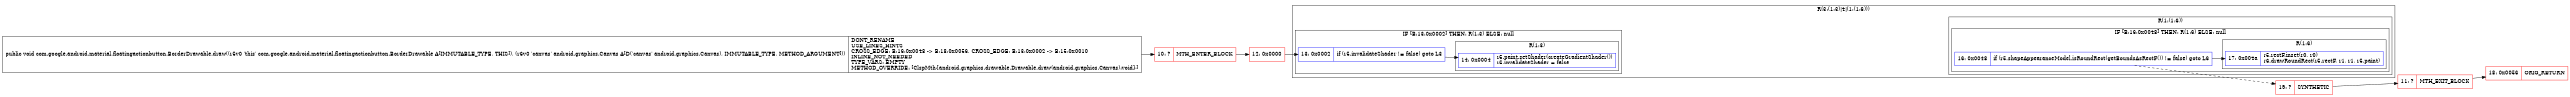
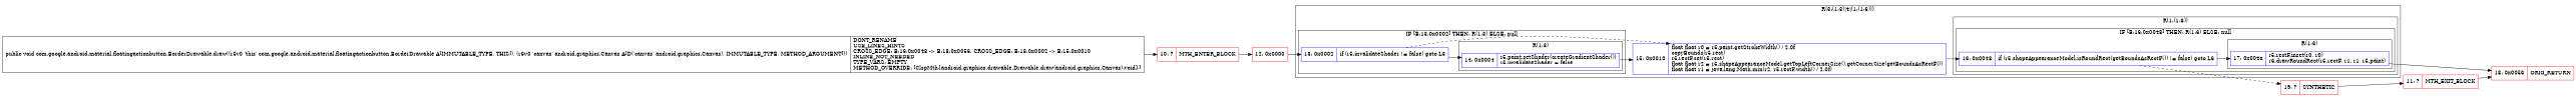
  digraph {
    rankdir=LR
    node [color=blue shape=record]
    n1 [label="{14\:\ 0x0004|r5.paint.setShader(createGradientShader())\lr5.invalidateShader = false\l}"]
    n2 [label="{13\:\ 0x0002|if (r5.invalidateShader != false) goto L3\l}"]
    n3 [label="{17\:\ 0x004a|r5.rectF.inset(r0, r0)\lr6.drawRoundRect(r5.rectF, r1, r1, r5.paint)\l}"]
    n4 [label="{16\:\ 0x0048|if (r5.shapeAppearanceModel.isRoundRect(getBoundsAsRectF()) != false) goto L6\l}"]
+   n5 [label="{15\:\ 0x0010|float float r0 = r5.paint.getStrokeWidth() \/ 2.0f\lcopyBounds(r5.rect)\lr5.rectF.set(r5.rect)\lfloat float r2 = r5.shapeAppearanceModel.getTopLeftCornerSize().getCornerSize(getBoundsAsRectF())\lfloat float r1 = java.lang.Math.min(r2, r5.rectF.width() \/ 2.0f)\l}"]
    n6 [color=red label="{18\:\ 0x0056|ORIG_RETURN\l}"]
    n7 [color=red label="{19\:\ ?|SYNTHETIC\l}"]
    n8 [color=red label="{11\:\ ?|MTH_EXIT_BLOCK\l}"]
    n9 [color=red label="{10\:\ ?|MTH_ENTER_BLOCK\l}"]
    n10 [color=red label="{12\:\ 0x0000}"]
    n11 [label="{public void com.google.android.material.floatingactionbutton.BorderDrawable.draw((r5v0 'this' com.google.android.material.floatingactionbutton.BorderDrawable A[IMMUTABLE_TYPE, THIS]), (r6v0 'canvas' android.graphics.Canvas A[D('canvas' android.graphics.Canvas), IMMUTABLE_TYPE, METHOD_ARGUMENT]))  | DONT_RENAME\lUSE_LINES_HINTS\lCROSS_EDGE: B:16:0x0048 \-\> B:18:0x0056, CROSS_EDGE: B:13:0x0002 \-\> B:15:0x0010\lINLINE_NOT_NEEDED\lTYPE_VARS: EMPTY\lMETHOD_OVERRIDE: [ClspMth\{android.graphics.drawable.Drawable.draw(android.graphics.Canvas):void\}]\l}" color=""]
    subgraph cluster_1 {
      label="R(3:(1:3)|4|(1:(1:6)))"
+     n5
      subgraph cluster_2 {
        label="IF [B:13:0x0002] THEN: R(1:3) ELSE: null"
        n2
        subgraph cluster_3 {
          label="R(1:3)"
          n1
        }
      }
      subgraph cluster_4 {
        label="R(1:(1:6))"
        subgraph cluster_5 {
          label="IF [B:16:0x0048] THEN: R(1:6) ELSE: null"
          n4
          subgraph cluster_6 {
            label="R(1:6)"
            n3
          }
        }
      }
    }
+   n1 -> n5
    n2 -> n1
+   n2 -> n5 [style=dashed]
+   n3 -> n6
    n4 -> n3
    n4 -> n7 [style=dashed]
+   n5 -> n4
    n7 -> n8
    n8 -> n6
    n9 -> n10
    n10 -> n2
    n11 -> n9
  }
